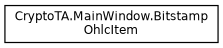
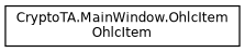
  digraph {
    rankdir=TB
-   n1 [color=black fillcolor=white fontname=Helvetica fontsize=10 height=0.2 label="CryptoTA.MainWindow.Bitstamp\lOhlcItem" shape=record style=filled width=0.4]
+   n1 [color=black fillcolor=white fontname=Helvetica fontsize=10 height=0.2 label="CryptoTA.MainWindow.OhlcItem\lOhlcItem" shape=record style=filled width=0.4]
  }
